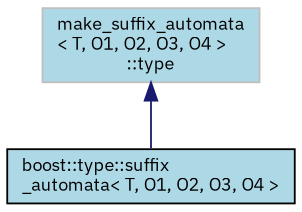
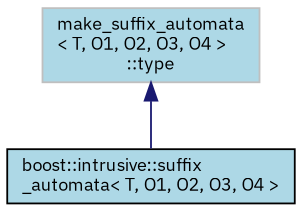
  digraph {
    fontname="IBM Plex Sans"
    node [fillcolor=lightblue fontname="IBM Plex Sans" fontsize=10 shape=record style=filled]
-   n1 [color=black fontcolor=black height=0.2 label="boost::type::suffix\l_automata\< T, O1, O2, O3, O4 \>" width=0.4]
+   n1 [color=black fontcolor=black height=0.2 label="boost::intrusive::suffix\l_automata\< T, O1, O2, O3, O4 \>" width=0.4]
    n2 [color=grey75 height=0.2 label="make_suffix_automata\l\< T, O1, O2, O3, O4 \>\l::type" width=0.4]
    n2 -> n1 [color=midnightblue dir=back fontname="IBM Plex Sans" fontsize=10 labelfontname=Helvetica labelfontsize=10 style=solid]
  }
